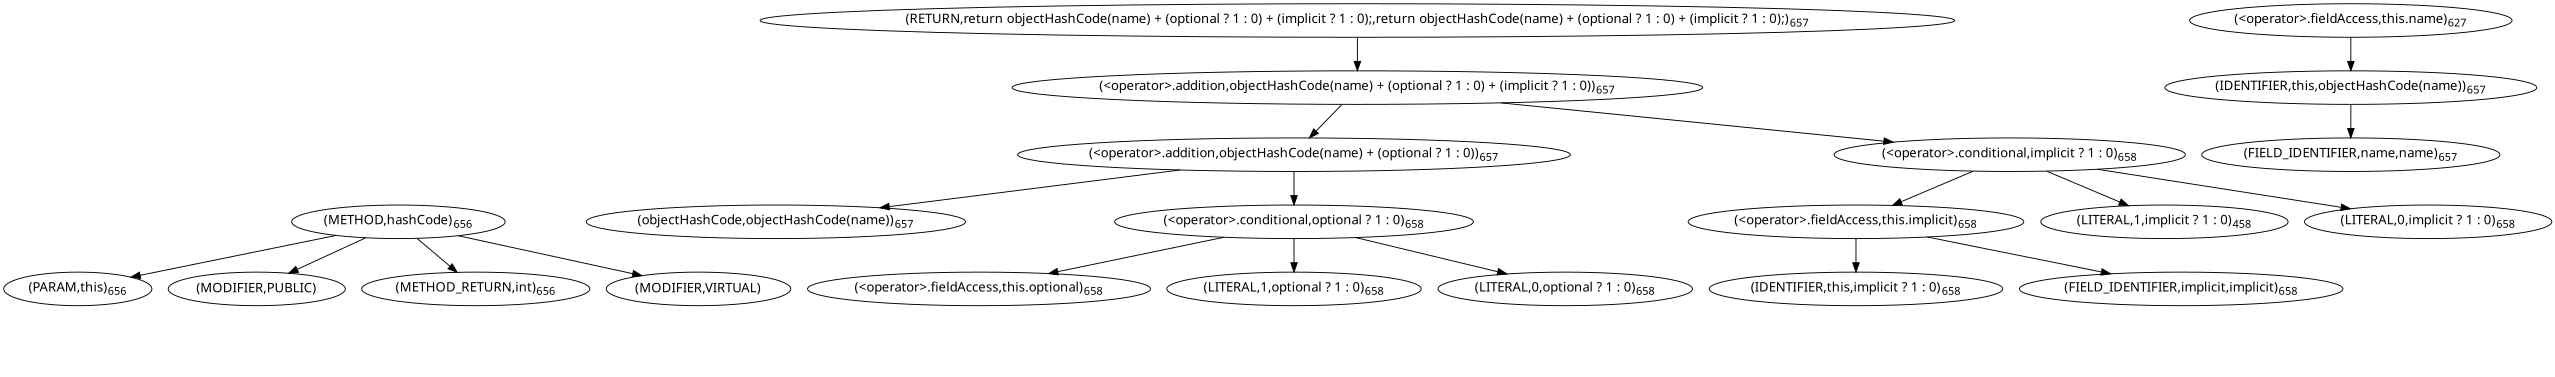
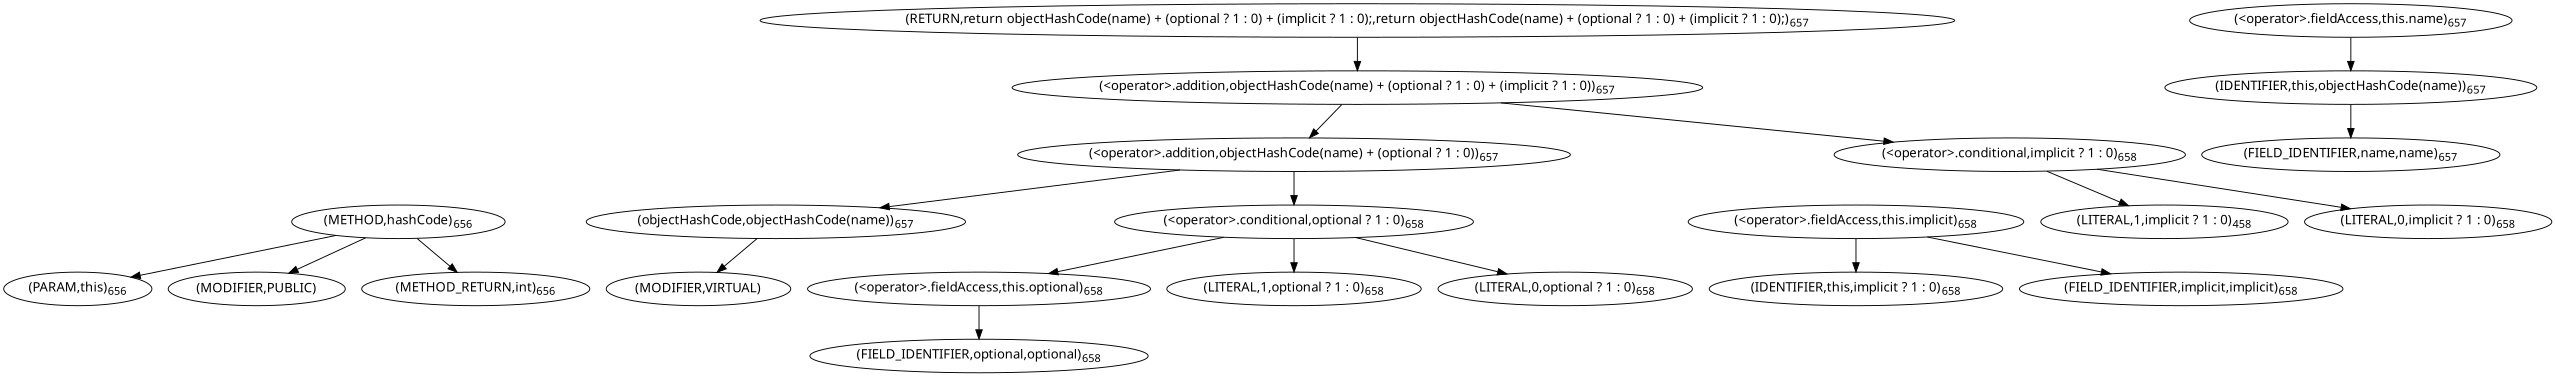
  digraph {
    fontname="Noto Sans"
    node [fontname="Noto Sans"]
    edge [fontname="Noto Sans"]
    n1 [label=<(METHOD,hashCode)<SUB>656</SUB>>]
    n2 [label=<(PARAM,this)<SUB>656</SUB>>]
    n3 [label=<(MODIFIER,PUBLIC)>]
    n4 [label=<(MODIFIER,VIRTUAL)>]
    n5 [label=<(METHOD_RETURN,int)<SUB>656</SUB>>]
    n6 [label=<(RETURN,return objectHashCode(name) + (optional ? 1 : 0) + (implicit ? 1 : 0);,return objectHashCode(name) + (optional ? 1 : 0) + (implicit ? 1 : 0);)<SUB>657</SUB>>]
    n7 [label=<(&lt;operator&gt;.addition,objectHashCode(name) + (optional ? 1 : 0) + (implicit ? 1 : 0))<SUB>657</SUB>>]
    n8 [label=<(&lt;operator&gt;.addition,objectHashCode(name) + (optional ? 1 : 0))<SUB>657</SUB>>]
    n9 [label=<(&lt;operator&gt;.conditional,implicit ? 1 : 0)<SUB>658</SUB>>]
    n10 [label=<(objectHashCode,objectHashCode(name))<SUB>657</SUB>>]
    n11 [label=<(&lt;operator&gt;.conditional,optional ? 1 : 0)<SUB>658</SUB>>]
    n12 [label=<(&lt;operator&gt;.fieldAccess,this.implicit)<SUB>658</SUB>>]
    n13 [label=<(LITERAL,1,implicit ? 1 : 0)<SUB>458</SUB>>]
    n14 [label=<(LITERAL,0,implicit ? 1 : 0)<SUB>658</SUB>>]
    n15 [label=<(&lt;operator&gt;.fieldAccess,this.optional)<SUB>658</SUB>>]
    n16 [label=<(LITERAL,1,optional ? 1 : 0)<SUB>658</SUB>>]
    n17 [label=<(LITERAL,0,optional ? 1 : 0)<SUB>658</SUB>>]
-   n18 [label=<(&lt;operator&gt;.fieldAccess,this.name)<SUB>627</SUB>>]
+   n18 [label=<(&lt;operator&gt;.fieldAccess,this.name)<SUB>657</SUB>>]
    n19 [label=<(IDENTIFIER,this,objectHashCode(name))<SUB>657</SUB>>]
    n20 [label=<(FIELD_IDENTIFIER,name,name)<SUB>657</SUB>>]
+   n21 [label=<(FIELD_IDENTIFIER,optional,optional)<SUB>658</SUB>>]
    n22 [label=<(IDENTIFIER,this,implicit ? 1 : 0)<SUB>658</SUB>>]
    n23 [label=<(FIELD_IDENTIFIER,implicit,implicit)<SUB>658</SUB>>]
    n1 -> n2
    n1 -> n3
-   n1 -> n4
+   n10 -> n4
    n1 -> n5
    n6 -> n7
    n7 -> n8
    n7 -> n9
    n8 -> n10
    n8 -> n11
-   n9 -> n12
    n9 -> n13
    n9 -> n14
    n11 -> n15
    n11 -> n16
    n11 -> n17
    n12 -> n22
    n12 -> n23
+   n15 -> n21
    n18 -> n19
    n19 -> n20
  }
